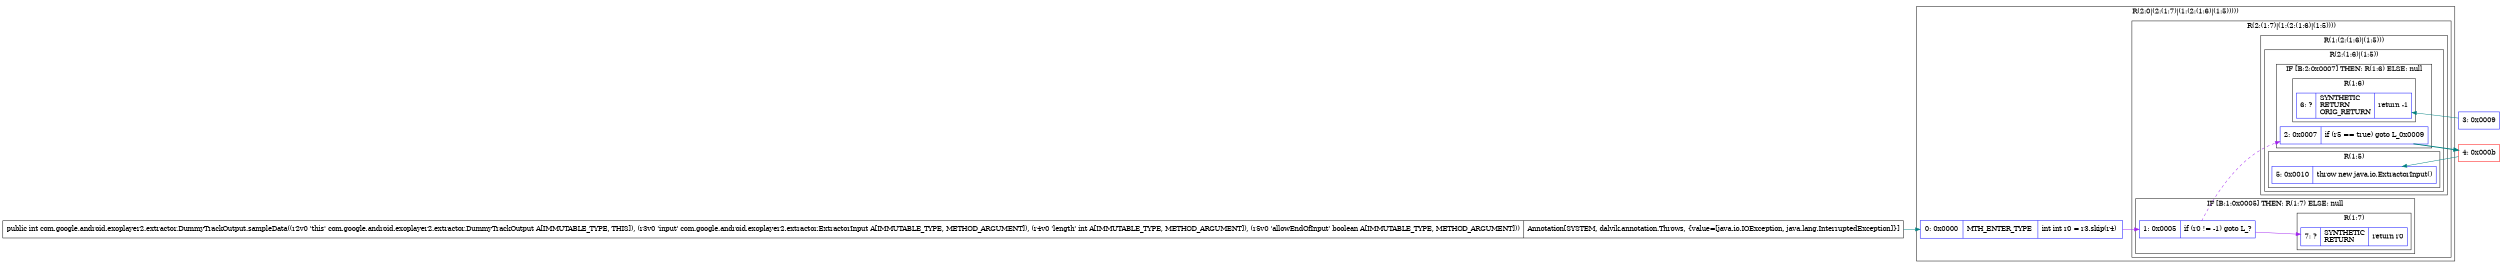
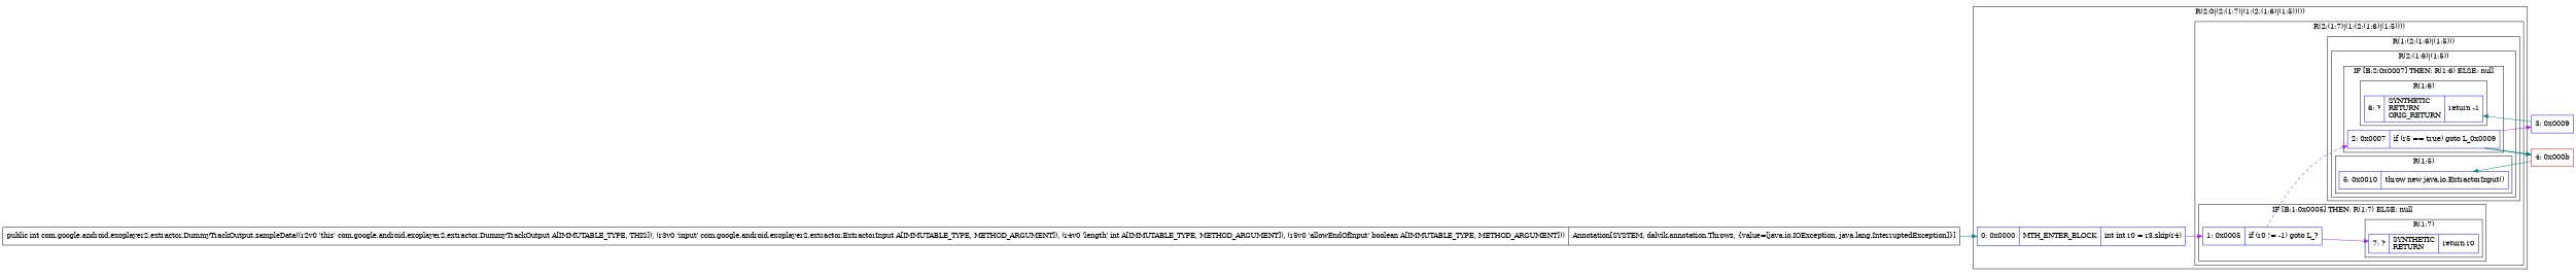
  digraph {
    rankdir=LR
    node [color=blue shape=record]
    edge [color=purple style=solid]
    n1 [label="{7\:\ ?|SYNTHETIC\lRETURN\l|return r0\l}"]
    n2 [label="{1\:\ 0x0005|if (r0 != \-1) goto L_?\l}"]
    n3 [label="{6\:\ ?|SYNTHETIC\lRETURN\lORIG_RETURN\l|return \-1\l}"]
    n4 [label="{2\:\ 0x0007|if (r5 == true) goto L_0x0009\l}"]
    n5 [label="{5\:\ 0x0010|throw new java.io.ExtractorInput()\l}"]
-   n6 [label="{0\:\ 0x0000|MTH_ENTER_TYPE\l|int int r0 = r3.skip(r4)\l}"]
+   n6 [label="{0\:\ 0x0000|MTH_ENTER_BLOCK\l|int int r0 = r3.skip(r4)\l}"]
    n7 [label="{3\:\ 0x0009}"]
    n8 [color=red label="{4\:\ 0x000b}"]
    n9 [label="{public int com.google.android.exoplayer2.extractor.DummyTrackOutput.sampleData((r2v0 'this' com.google.android.exoplayer2.extractor.DummyTrackOutput A[IMMUTABLE_TYPE, THIS]), (r3v0 'input' com.google.android.exoplayer2.extractor.ExtractorInput A[IMMUTABLE_TYPE, METHOD_ARGUMENT]), (r4v0 'length' int A[IMMUTABLE_TYPE, METHOD_ARGUMENT]), (r5v0 'allowEndOfInput' boolean A[IMMUTABLE_TYPE, METHOD_ARGUMENT]))  | Annotation[SYSTEM, dalvik.annotation.Throws, \{value=[java.io.IOException, java.lang.InterruptedException]\}]\l}" color=""]
    subgraph cluster_1 {
      label="R(2:0|(2:(1:7)|(1:(2:(1:6)|(1:5)))))"
      n6
      subgraph cluster_2 {
        label="R(2:(1:7)|(1:(2:(1:6)|(1:5))))"
        subgraph cluster_3 {
          label="IF [B:1:0x0005] THEN: R(1:7) ELSE: null"
          n2
          subgraph cluster_4 {
            label="R(1:7)"
            n1
          }
        }
        subgraph cluster_5 {
          label="R(1:(2:(1:6)|(1:5)))"
          subgraph cluster_6 {
            label="R(2:(1:6)|(1:5))"
            subgraph cluster_7 {
              label="IF [B:2:0x0007] THEN: R(1:6) ELSE: null"
              n4
              subgraph cluster_8 {
                label="R(1:6)"
                n3
              }
            }
            subgraph cluster_9 {
              label="R(1:5)"
              n5
            }
          }
        }
      }
    }
    n2 -> n1
    n2 -> n4 [style=dashed]
+   n4 -> n7
    n4 -> n8 [color=teal style=bold]
    n6 -> n2
    n7 -> n3 [color=teal]
    n8 -> n5 [color=teal]
    n9 -> n6 [color=teal]
  }
